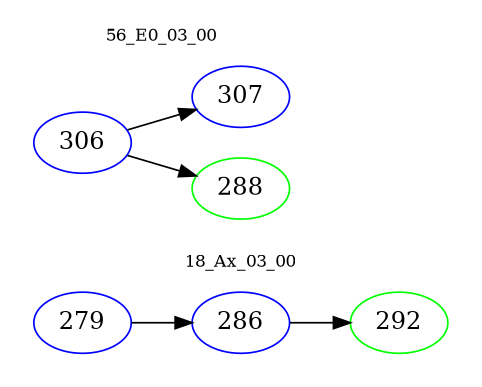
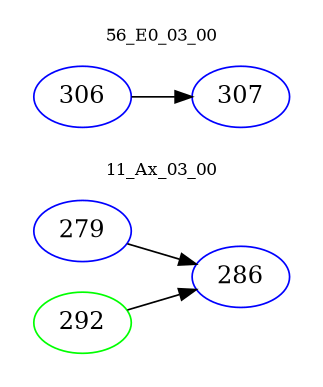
  digraph {
    rankdir=LR
    node [color=blue]
    edge [color=black]
    n1 [label=286]
    n2 [label=279]
    n3 [color=green label=292]
    n4 [label=306]
-   n5 [color=green label=288]
    n6 [label=307]
    subgraph cluster_1 {
      color=white
      fontsize=10
-     label="18_Ax_03_00"
+     label="11_Ax_03_00"
      n1
      n2
      n3
    }
    subgraph cluster_2 {
      color=white
      fontsize=10
      label="56_E0_03_00"
      n4
-     n5
      n6
    }
-   n1 -> n3
+   n3 -> n1
    n2 -> n1
-   n4 -> n5
    n4 -> n6
  }
